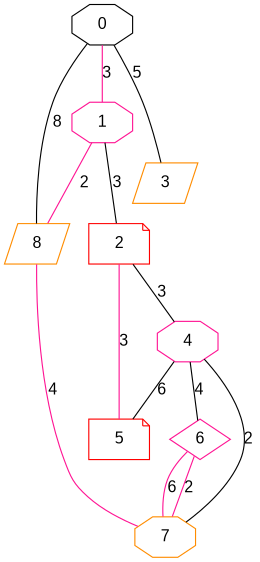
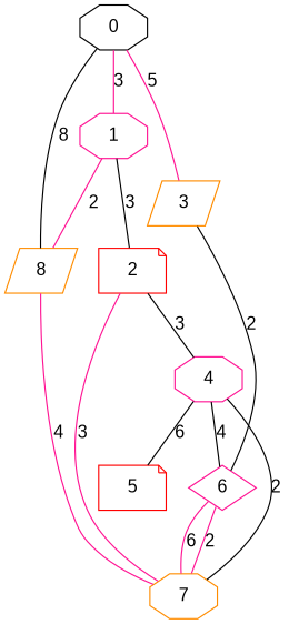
  graph {
    fontname="Liberation Sans"
    node [color=deeppink fontname="Liberation Sans" shape=octagon weight=1]
    edge [color=black fontname="Liberation Sans"]
    0 [color=black]
    1 [weight=2]
    3 [color=darkorange shape=parallelogram]
    8 [color=darkorange shape=parallelogram weight=4]
    2 [color=red shape=note]
    6 [shape=diamond]
    7 [color=darkorange weight=2]
    4
    5 [color=red shape=note]
    0 -- 1 [color=deeppink label=3]
-   0 -- 3 [label=5]
+   0 -- 3 [color=deeppink label=5]
    0 -- 8 [label=8]
    1 -- 8 [color=deeppink label=2]
    1 -- 2 [label=3]
+   3 -- 6 [label=2]
    8 -- 7 [color=deeppink label=4]
    2 -- 4 [label=3]
-   2 -- 5 [color=deeppink label=3]
+   2 -- 7 [color=deeppink label=3]
    6 -- 7 [color=deeppink label=2]
    6 -- 7 [color=deeppink label=6]
    4 -- 6 [label=4]
    4 -- 7 [label=2]
    4 -- 5 [label=6]
  }
